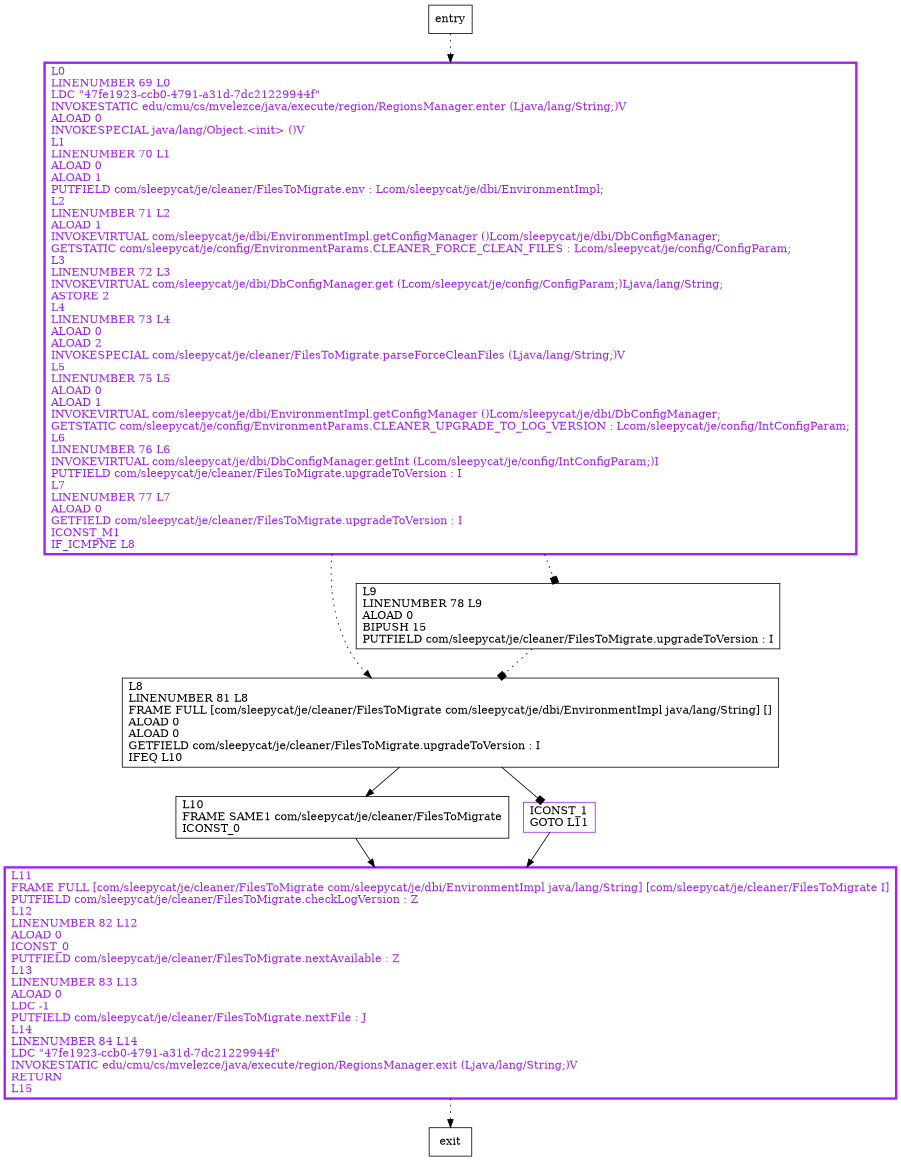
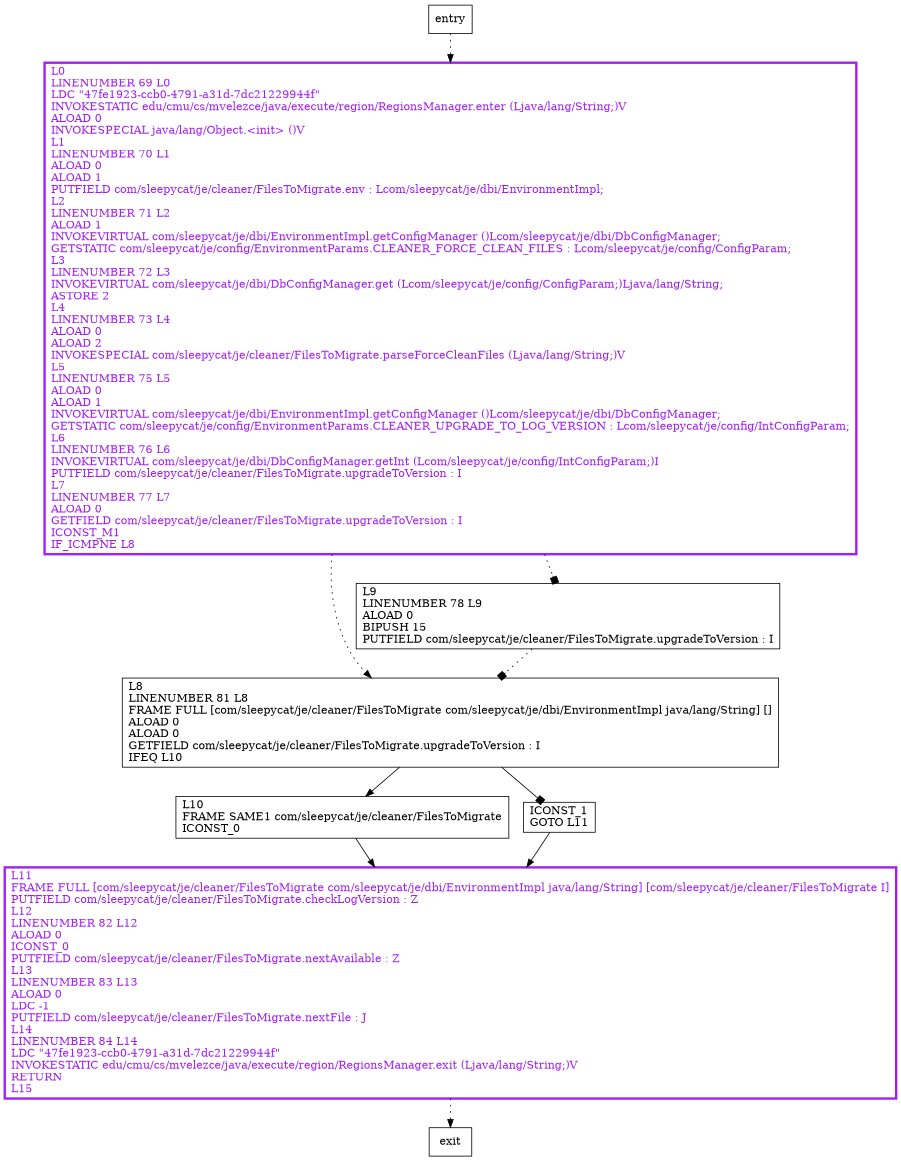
  digraph {
    node [shape=record]
    edge [style=dotted arrowhead=normal]
    n1 [color=purple fontcolor=purple label="L0\lLINENUMBER 69 L0\lLDC \"47fe1923-ccb0-4791-a31d-7dc21229944f\"\lINVOKESTATIC edu/cmu/cs/mvelezce/java/execute/region/RegionsManager.enter (Ljava/lang/String;)V\lALOAD 0\lINVOKESPECIAL java/lang/Object.\<init\> ()V\lL1\lLINENUMBER 70 L1\lALOAD 0\lALOAD 1\lPUTFIELD com/sleepycat/je/cleaner/FilesToMigrate.env : Lcom/sleepycat/je/dbi/EnvironmentImpl;\lL2\lLINENUMBER 71 L2\lALOAD 1\lINVOKEVIRTUAL com/sleepycat/je/dbi/EnvironmentImpl.getConfigManager ()Lcom/sleepycat/je/dbi/DbConfigManager;\lGETSTATIC com/sleepycat/je/config/EnvironmentParams.CLEANER_FORCE_CLEAN_FILES : Lcom/sleepycat/je/config/ConfigParam;\lL3\lLINENUMBER 72 L3\lINVOKEVIRTUAL com/sleepycat/je/dbi/DbConfigManager.get (Lcom/sleepycat/je/config/ConfigParam;)Ljava/lang/String;\lASTORE 2\lL4\lLINENUMBER 73 L4\lALOAD 0\lALOAD 2\lINVOKESPECIAL com/sleepycat/je/cleaner/FilesToMigrate.parseForceCleanFiles (Ljava/lang/String;)V\lL5\lLINENUMBER 75 L5\lALOAD 0\lALOAD 1\lINVOKEVIRTUAL com/sleepycat/je/dbi/EnvironmentImpl.getConfigManager ()Lcom/sleepycat/je/dbi/DbConfigManager;\lGETSTATIC com/sleepycat/je/config/EnvironmentParams.CLEANER_UPGRADE_TO_LOG_VERSION : Lcom/sleepycat/je/config/IntConfigParam;\lL6\lLINENUMBER 76 L6\lINVOKEVIRTUAL com/sleepycat/je/dbi/DbConfigManager.getInt (Lcom/sleepycat/je/config/IntConfigParam;)I\lPUTFIELD com/sleepycat/je/cleaner/FilesToMigrate.upgradeToVersion : I\lL7\lLINENUMBER 77 L7\lALOAD 0\lGETFIELD com/sleepycat/je/cleaner/FilesToMigrate.upgradeToVersion : I\lICONST_M1\lIF_ICMPNE L8\l" penwidth=3]
    n2 [label="L8\lLINENUMBER 81 L8\lFRAME FULL [com/sleepycat/je/cleaner/FilesToMigrate com/sleepycat/je/dbi/EnvironmentImpl java/lang/String] []\lALOAD 0\lALOAD 0\lGETFIELD com/sleepycat/je/cleaner/FilesToMigrate.upgradeToVersion : I\lIFEQ L10\l"]
    n3 [label="L9\lLINENUMBER 78 L9\lALOAD 0\lBIPUSH 15\lPUTFIELD com/sleepycat/je/cleaner/FilesToMigrate.upgradeToVersion : I\l"]
    n4 [label="L10\lFRAME SAME1 com/sleepycat/je/cleaner/FilesToMigrate\lICONST_0\l"]
-   n5 [label="ICONST_1\lGOTO L11\l" color=purple]
+   n5 [label="ICONST_1\lGOTO L11\l"]
    n6 [color=purple fontcolor=purple label="L11\lFRAME FULL [com/sleepycat/je/cleaner/FilesToMigrate com/sleepycat/je/dbi/EnvironmentImpl java/lang/String] [com/sleepycat/je/cleaner/FilesToMigrate I]\lPUTFIELD com/sleepycat/je/cleaner/FilesToMigrate.checkLogVersion : Z\lL12\lLINENUMBER 82 L12\lALOAD 0\lICONST_0\lPUTFIELD com/sleepycat/je/cleaner/FilesToMigrate.nextAvailable : Z\lL13\lLINENUMBER 83 L13\lALOAD 0\lLDC -1\lPUTFIELD com/sleepycat/je/cleaner/FilesToMigrate.nextFile : J\lL14\lLINENUMBER 84 L14\lLDC \"47fe1923-ccb0-4791-a31d-7dc21229944f\"\lINVOKESTATIC edu/cmu/cs/mvelezce/java/execute/region/RegionsManager.exit (Ljava/lang/String;)V\lRETURN\lL15\l" penwidth=3]
    exit
    entry
    n1 -> n2
    n1 -> n3 [arrowhead=box]
    n2 -> n4 [style=solid]
    n2 -> n5 [style=solid arrowhead=box]
    n3 -> n2 [arrowhead=box]
    n4 -> n6 [style=solid]
    n5 -> n6 [style=solid]
    n6 -> exit
    entry -> n1
  }
